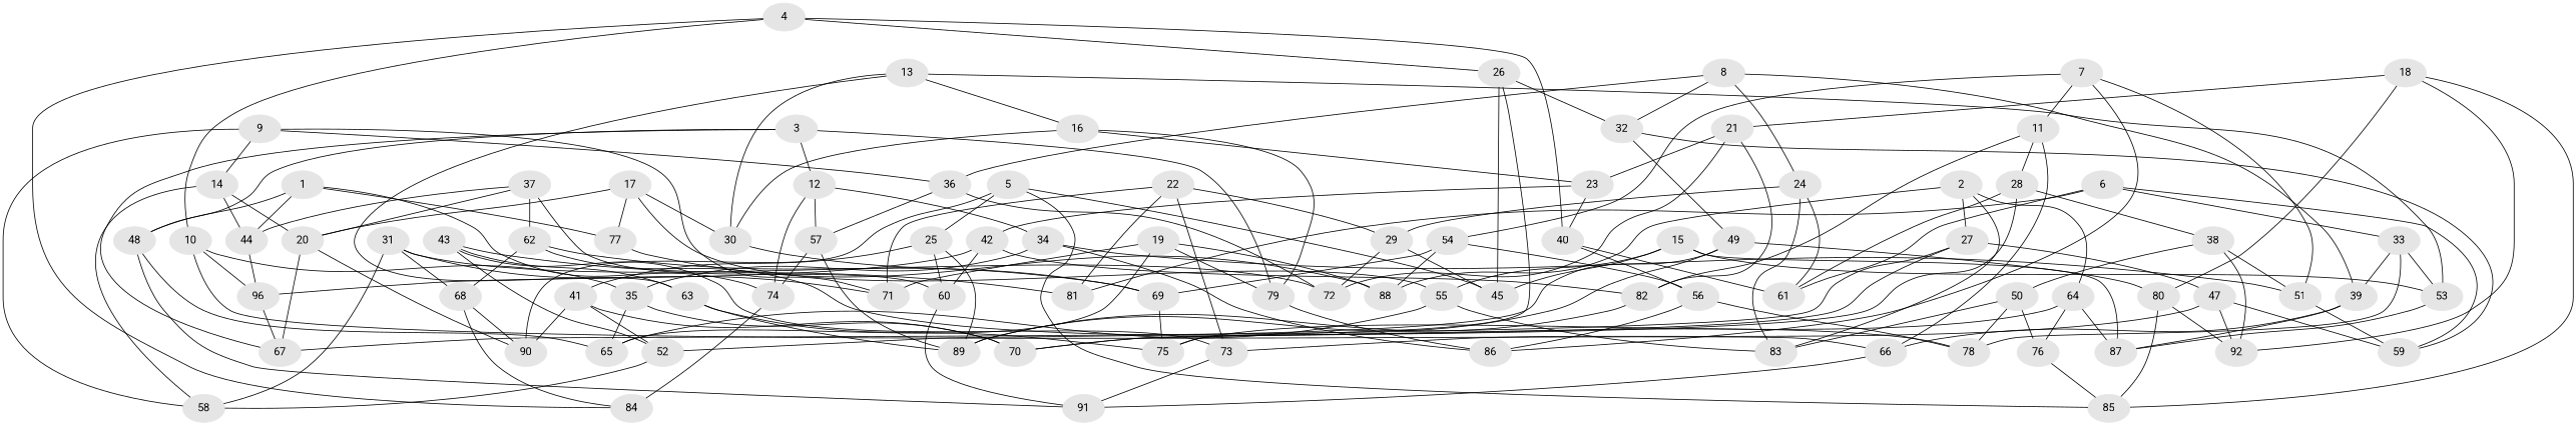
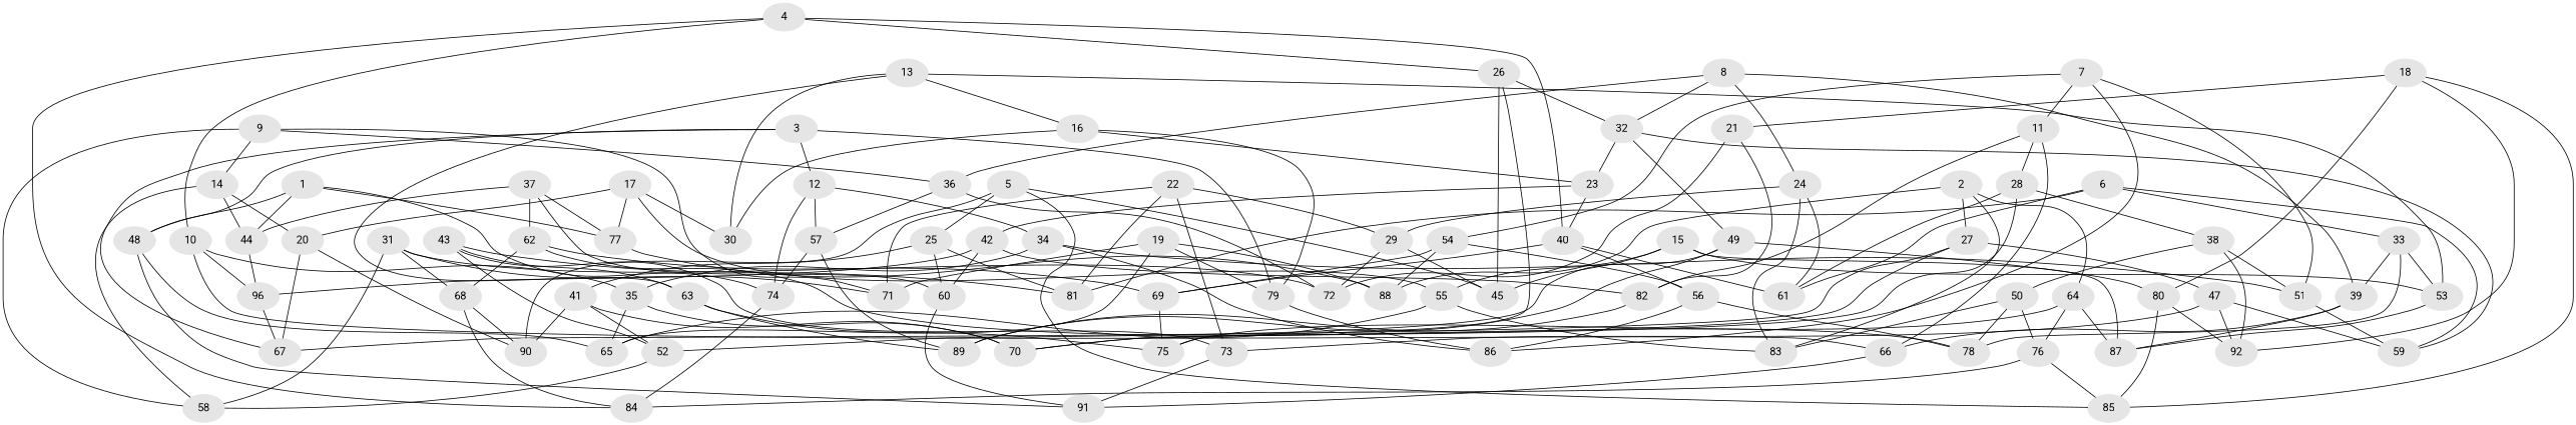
  graph {
    fontname=Roboto
    node [color=gray90 fontname=Roboto style=filled]
    edge [fontname=Roboto]
    1
    44
    48
    74
    77
    n6 [label=96]
    65
    91
    84
    88
    2
    27
    64
    83
    67
    47
    70
    87
    75
    76
    3
    12
    79
    34
    57
    86
    4
    10
    26
    40
    35
    66
    45
    32
    61
    56
    5
    25
    85
    90
    81
    41
    60
    6
    33
    59
    39
    53
    78
    7
    11
    51
    54
    28
    82
    69
    8
    24
    36
    29
    49
    72
    9
    14
    58
    71
    20
    38
    89
    13
    16
    30
    63
    23
    15
    55
    42
    17
    18
    21
    80
    92
    19
    22
    73
    52
    50
    31
    68
    37
    62
    43
    1 -- 44
    1 -- 48
    1 -- 74
    1 -- 77
    44 -- n6
    48 -- 65
    48 -- 91
    74 -- 84
    77 -- 88
    n6 -- 67
    2 -- 88
    2 -- 27
    2 -- 64
    2 -- 83
    27 -- 67
    27 -- 47
    27 -- 70
    64 -- 87
    64 -- 75
    64 -- 76
    47 -- 59
    47 -- 92
    47 -- 73
+   76 -- 84
    76 -- 85
    3 -- 48
    3 -- 67
    3 -- 12
    3 -- 79
    12 -- 74
    12 -- 34
    12 -- 57
    79 -- 86
    34 -- 86
    34 -- 35
    34 -- 51
    57 -- 74
    57 -- 89
    4 -- 84
    4 -- 10
    4 -- 26
    4 -- 40
    10 -- n6
    10 -- 35
    10 -- 66
    26 -- 75
    26 -- 45
    26 -- 32
    40 -- 61
    40 -- 56
    35 -- 65
    35 -- 70
    66 -- 91
    32 -- 59
    32 -- 49
    56 -- 86
    56 -- 78
    5 -- 45
    5 -- 25
    5 -- 85
    5 -- 90
-   25 -- 89
+   25 -- 81
    25 -- 41
    25 -- 60
    41 -- 70
    41 -- 90
    41 -- 52
    60 -- 91
    6 -- 61
    6 -- 81
    6 -- 33
    6 -- 59
    33 -- 39
    33 -- 53
    33 -- 78
    39 -- 87
    39 -- 66
    53 -- 87
    7 -- 86
    7 -- 11
    7 -- 51
    7 -- 54
    11 -- 66
    11 -- 28
    11 -- 82
    51 -- 59
    54 -- 88
    54 -- 56
    54 -- 69
    28 -- 70
    28 -- 61
    28 -- 38
    82 -- 89
    69 -- 75
    8 -- 32
    8 -- 39
    8 -- 24
    8 -- 36
    24 -- 83
    24 -- 61
    24 -- 29
    36 -- 57
    36 -- 72
    29 -- 45
    29 -- 72
    49 -- 89
    49 -- 80
    49 -- 52
    9 -- 36
    9 -- 14
    9 -- 58
    9 -- 71
    14 -- 44
    14 -- 58
    14 -- 20
    20 -- 67
    20 -- 90
    38 -- 51
    38 -- 92
    38 -- 50
    13 -- 53
    13 -- 16
    13 -- 30
    13 -- 63
    16 -- 79
    16 -- 30
    16 -- 23
-   30 -- 69
+   40 -- 69
    63 -- 75
    63 -- 89
    23 -- 40
    23 -- 42
    15 -- 87
    15 -- 45
    15 -- 53
    15 -- 55
    55 -- 65
    55 -- 83
    42 -- n6
    42 -- 60
    42 -- 82
    17 -- 77
    17 -- 20
    17 -- 30
    17 -- 55
    18 -- 85
    18 -- 21
    18 -- 80
    18 -- 92
    21 -- 82
    21 -- 72
-   21 -- 23
+   32 -- 23
    80 -- 85
    80 -- 92
    19 -- 65
    19 -- 88
    19 -- 79
    19 -- 71
    22 -- 81
    22 -- 29
    22 -- 71
    22 -- 73
    73 -- 91
    52 -- 58
    50 -- 83
    50 -- 76
    50 -- 78
    31 -- 72
    31 -- 58
    31 -- 71
    31 -- 68
    68 -- 84
    68 -- 90
    37 -- 44
-   37 -- 20
+   37 -- 77
    37 -- 60
    37 -- 62
    62 -- 78
    62 -- 69
    62 -- 68
    43 -- 81
    43 -- 63
    43 -- 73
    43 -- 52
  }
